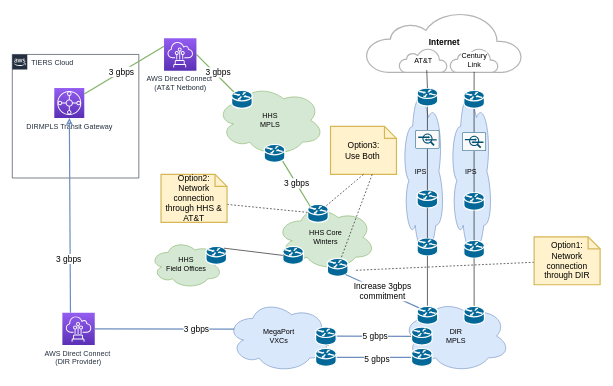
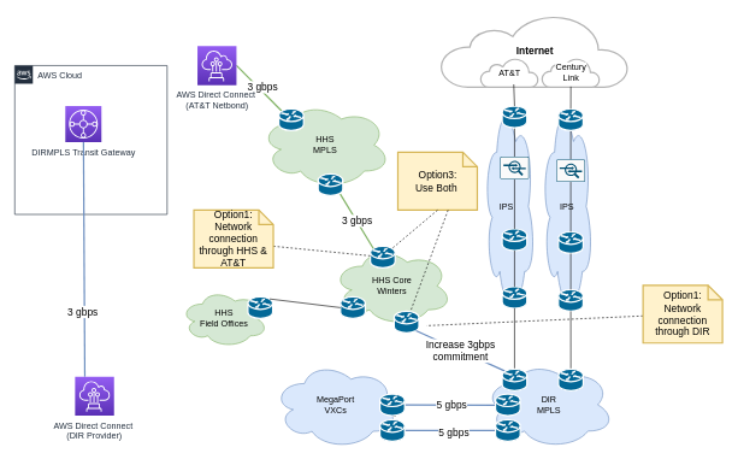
  <mxCell id="0" />
  <mxCell id="1" parent="0" />
  <mxCell id="2" value="&lt;b&gt;&lt;font style=&quot;font-size: 14px;&quot;&gt;Internet&lt;/font&gt;&lt;/b&gt;" style="html=1;verticalLabelPosition=middle;align=center;labelBackgroundColor=#ffffff;verticalAlign=middle;strokeWidth=2;strokeColor=#B3B3B3;shadow=0;dashed=0;shape=mxgraph.ios7.icons.cloud;labelPosition=center;" parent="1" vertex="1"><mxGeometry x="610" y="20" width="260" height="100" as="geometry" /></mxCell>
- <mxCell id="3" value="TIERS Cloud" style="points=[[0,0],[0.25,0],[0.5,0],[0.75,0],[1,0],[1,0.25],[1,0.5],[1,0.75],[1,1],[0.75,1],[0.5,1],[0.25,1],[0,1],[0,0.75],[0,0.5],[0,0.25]];outlineConnect=0;gradientColor=none;html=1;whiteSpace=wrap;fontSize=12;fontStyle=0;container=1;pointerEvents=0;collapsible=0;recursiveResize=0;shape=mxgraph.aws4.group;grIcon=mxgraph.aws4.group_aws_cloud_alt;strokeColor=#232F3E;fillColor=none;verticalAlign=top;align=left;spacingLeft=30;fontColor=#232F3E;dashed=0;" parent="1" vertex="1"><mxGeometry x="20" y="90" width="210.96" height="206" as="geometry" /></mxCell>
+ <mxCell id="3" value="AWS Cloud" style="points=[[0,0],[0.25,0],[0.5,0],[0.75,0],[1,0],[1,0.25],[1,0.5],[1,0.75],[1,1],[0.75,1],[0.5,1],[0.25,1],[0,1],[0,0.75],[0,0.5],[0,0.25]];outlineConnect=0;gradientColor=none;html=1;whiteSpace=wrap;fontSize=12;fontStyle=0;container=1;pointerEvents=0;collapsible=0;recursiveResize=0;shape=mxgraph.aws4.group;grIcon=mxgraph.aws4.group_aws_cloud_alt;strokeColor=#232F3E;fillColor=none;verticalAlign=top;align=left;spacingLeft=30;fontColor=#232F3E;dashed=0;" parent="1" vertex="1"><mxGeometry x="20" y="90" width="210.96" height="206" as="geometry" /></mxCell>
  <mxCell id="4" value="DIRMPLS Transit Gateway" style="sketch=0;points=[[0,0,0],[0.25,0,0],[0.5,0,0],[0.75,0,0],[1,0,0],[0,1,0],[0.25,1,0],[0.5,1,0],[0.75,1,0],[1,1,0],[0,0.25,0],[0,0.5,0],[0,0.75,0],[1,0.25,0],[1,0.5,0],[1,0.75,0]];outlineConnect=0;fontColor=#232F3E;gradientColor=#945DF2;gradientDirection=north;fillColor=#5A30B5;strokeColor=#ffffff;dashed=0;verticalLabelPosition=bottom;verticalAlign=top;align=center;html=1;fontSize=12;fontStyle=0;aspect=fixed;shape=mxgraph.aws4.resourceIcon;resIcon=mxgraph.aws4.transit_gateway;" parent="3" vertex="1"><mxGeometry x="70" y="56" width="50" height="50" as="geometry" /></mxCell>
  <mxCell id="5" value="AT&amp;amp;T" style="html=1;verticalLabelPosition=middle;align=center;labelBackgroundColor=#ffffff;verticalAlign=middle;strokeWidth=2;strokeColor=#B3B3B3;shadow=0;dashed=0;shape=mxgraph.ios7.icons.cloud;labelPosition=center;" parent="1" vertex="1"><mxGeometry x="665" y="80" width="80" height="40" as="geometry" /></mxCell>
  <mxCell id="6" value="MegaPort&lt;br&gt;VXCs" style="ellipse;shape=cloud;whiteSpace=wrap;html=1;fillColor=#dae8fc;strokeColor=#6c8ebf;" parent="1" vertex="1"><mxGeometry x="378" y="500" width="172.5" height="120.16" as="geometry" /></mxCell>
- <mxCell id="7" style="edgeStyle=none;html=1;exitX=0;exitY=0.25;exitDx=0;exitDy=0;exitPerimeter=0;fontSize=14;endArrow=none;endFill=0;strokeWidth=2;fillColor=#d5e8d4;strokeColor=#82b366;" parent="1" source="69" target="4" edge="1"><mxGeometry relative="1" as="geometry"><mxPoint x="280" y="91" as="sourcePoint" /></mxGeometry></mxCell>
- <mxCell id="8" value="3 gbps" style="edgeLabel;html=1;align=center;verticalAlign=middle;resizable=0;points=[];fontSize=14;" parent="7" vertex="1" connectable="0"><mxGeometry x="-0.536" y="3" relative="1" as="geometry"><mxPoint x="-42" y="21" as="offset" /></mxGeometry></mxCell>
  <mxCell id="9" value="IPS" style="ellipse;shape=cloud;whiteSpace=wrap;html=1;fillColor=#dae8fc;strokeColor=#6c8ebf;container=1;spacingTop=0;spacingLeft=-8;" parent="1" vertex="1"><mxGeometry x="670.003" y="135" width="70" height="300" as="geometry" /></mxCell>
  <mxCell id="10" value="" style="group" parent="9" vertex="1" connectable="0"><mxGeometry x="22.17" y="11" width="50" height="280" as="geometry" /></mxCell>
  <mxCell id="11" value="" style="shape=mxgraph.cisco.routers.router;html=1;pointerEvents=1;dashed=0;fillColor=#036897;strokeColor=#ffffff;strokeWidth=2;verticalLabelPosition=bottom;verticalAlign=top;align=center;outlineConnect=0;container=0;" parent="10" vertex="1"><mxGeometry x="2.738" y="250" width="34.339" height="30" as="geometry" /></mxCell>
  <mxCell id="12" value="" style="html=1;endArrow=none;endFill=0;" parent="10" source="13" edge="1"><mxGeometry relative="1" as="geometry"><mxPoint x="19.91" y="70" as="targetPoint" /></mxGeometry></mxCell>
  <mxCell id="13" value="" style="shape=mxgraph.cisco.routers.router;html=1;pointerEvents=1;dashed=0;fillColor=#036897;strokeColor=#ffffff;strokeWidth=2;verticalLabelPosition=bottom;verticalAlign=top;align=center;outlineConnect=0;container=0;" parent="10" vertex="1"><mxGeometry x="2.738" width="34.339" height="30" as="geometry" /></mxCell>
  <mxCell id="14" value="" style="shape=mxgraph.cisco.routers.router;html=1;pointerEvents=1;dashed=0;fillColor=#036897;strokeColor=#ffffff;strokeWidth=2;verticalLabelPosition=bottom;verticalAlign=top;align=center;outlineConnect=0;container=0;" parent="10" vertex="1"><mxGeometry x="2.738" y="170" width="34.339" height="30" as="geometry" /></mxCell>
  <mxCell id="15" style="edgeStyle=none;html=1;exitX=0.5;exitY=1;exitDx=0;exitDy=0;exitPerimeter=0;endArrow=none;endFill=0;" parent="10" target="14" edge="1"><mxGeometry relative="1" as="geometry"><mxPoint x="19.911" y="101.111" as="sourcePoint" /></mxGeometry></mxCell>
  <mxCell id="16" style="edgeStyle=none;html=1;exitX=0.5;exitY=1;exitDx=0;exitDy=0;exitPerimeter=0;endArrow=none;endFill=0;" parent="10" source="14" target="11" edge="1"><mxGeometry relative="1" as="geometry" /></mxCell>
  <mxCell id="17" value="" style="sketch=0;points=[[0.015,0.015,0],[0.985,0.015,0],[0.985,0.985,0],[0.015,0.985,0],[0.25,0,0],[0.5,0,0],[0.75,0,0],[1,0.25,0],[1,0.5,0],[1,0.75,0],[0.75,1,0],[0.5,1,0],[0.25,1,0],[0,0.75,0],[0,0.5,0],[0,0.25,0]];verticalLabelPosition=bottom;html=1;verticalAlign=top;aspect=fixed;align=center;pointerEvents=1;shape=mxgraph.cisco19.rect;prIcon=ips_ids;fillColor=#FAFAFA;strokeColor=#005073;container=0;" parent="10" vertex="1"><mxGeometry y="70" width="39.822" height="31.111" as="geometry" /></mxCell>
- <mxCell id="18" style="edgeStyle=none;html=1;entryX=0.07;entryY=0.4;entryDx=0;entryDy=0;entryPerimeter=0;endArrow=none;endFill=0;fillColor=#dae8fc;strokeColor=#6c8ebf;strokeWidth=2;" parent="1" source="68" target="6" edge="1"><mxGeometry relative="1" as="geometry" /></mxCell>
- <mxCell id="19" value="3 gbps" style="edgeLabel;html=1;align=center;verticalAlign=middle;resizable=0;points=[];fontSize=14;" parent="18" vertex="1" connectable="0"><mxGeometry x="0.449" y="-1" relative="1" as="geometry"><mxPoint as="offset" /></mxGeometry></mxCell>
- <mxCell id="20" style="edgeStyle=none;html=1;fontSize=14;endArrow=classic;endFill=0;exitX=0.25;exitY=0;exitDx=0;exitDy=0;exitPerimeter=0;fillColor=#dae8fc;strokeColor=#6c8ebf;strokeWidth=2;" parent="1" source="68" target="4" edge="1"><mxGeometry relative="1" as="geometry" /></mxCell>
+ <mxCell id="20" style="edgeStyle=none;html=1;fontSize=14;endArrow=none;endFill=0;exitX=0.25;exitY=0;exitDx=0;exitDy=0;exitPerimeter=0;fillColor=#dae8fc;strokeColor=#6c8ebf;strokeWidth=2;" parent="1" source="68" target="4" edge="1"><mxGeometry relative="1" as="geometry" /></mxCell>
  <mxCell id="21" value="3 gbps" style="edgeLabel;html=1;align=center;verticalAlign=middle;resizable=0;points=[];fontSize=14;" parent="20" vertex="1" connectable="0"><mxGeometry x="-0.448" y="3" relative="1" as="geometry"><mxPoint as="offset" /></mxGeometry></mxCell>
  <mxCell id="22" value="IPS" style="ellipse;shape=cloud;whiteSpace=wrap;html=1;fillColor=#dae8fc;strokeColor=#6c8ebf;container=1;" parent="1" vertex="1"><mxGeometry x="750.003" y="135" width="70" height="300" as="geometry" /></mxCell>
  <mxCell id="23" value="" style="group;spacingLeft=0;" parent="22" vertex="1" connectable="0"><mxGeometry x="20" y="15" width="50" height="280" as="geometry" /></mxCell>
  <mxCell id="24" value="" style="shape=mxgraph.cisco.routers.router;html=1;pointerEvents=1;dashed=0;fillColor=#036897;strokeColor=#ffffff;strokeWidth=2;verticalLabelPosition=bottom;verticalAlign=top;align=center;outlineConnect=0;container=0;" parent="23" vertex="1"><mxGeometry x="2.738" y="250" width="34.339" height="30" as="geometry" /></mxCell>
  <mxCell id="25" value="" style="html=1;endArrow=none;endFill=0;" parent="23" source="26" edge="1"><mxGeometry relative="1" as="geometry"><mxPoint x="19.91" y="70" as="targetPoint" /></mxGeometry></mxCell>
  <mxCell id="26" value="" style="shape=mxgraph.cisco.routers.router;html=1;pointerEvents=1;dashed=0;fillColor=#036897;strokeColor=#ffffff;strokeWidth=2;verticalLabelPosition=bottom;verticalAlign=top;align=center;outlineConnect=0;container=0;" parent="23" vertex="1"><mxGeometry x="2.738" width="34.339" height="30" as="geometry" /></mxCell>
  <mxCell id="27" value="" style="shape=mxgraph.cisco.routers.router;html=1;pointerEvents=1;dashed=0;fillColor=#036897;strokeColor=#ffffff;strokeWidth=2;verticalLabelPosition=bottom;verticalAlign=top;align=center;outlineConnect=0;container=0;" parent="23" vertex="1"><mxGeometry x="2.738" y="170" width="34.339" height="30" as="geometry" /></mxCell>
  <mxCell id="28" style="edgeStyle=none;html=1;exitX=0.5;exitY=1;exitDx=0;exitDy=0;exitPerimeter=0;endArrow=none;endFill=0;" parent="23" target="27" edge="1"><mxGeometry relative="1" as="geometry"><mxPoint x="19.911" y="101.111" as="sourcePoint" /></mxGeometry></mxCell>
  <mxCell id="29" style="edgeStyle=none;html=1;exitX=0.5;exitY=1;exitDx=0;exitDy=0;exitPerimeter=0;endArrow=none;endFill=0;" parent="23" source="27" target="24" edge="1"><mxGeometry relative="1" as="geometry" /></mxCell>
  <mxCell id="30" value="" style="sketch=0;points=[[0.015,0.015,0],[0.985,0.015,0],[0.985,0.985,0],[0.015,0.985,0],[0.25,0,0],[0.5,0,0],[0.75,0,0],[1,0.25,0],[1,0.5,0],[1,0.75,0],[0.75,1,0],[0.5,1,0],[0.25,1,0],[0,0.75,0],[0,0.5,0],[0,0.25,0]];verticalLabelPosition=bottom;html=1;verticalAlign=top;aspect=fixed;align=center;pointerEvents=1;shape=mxgraph.cisco19.rect;prIcon=ips_ids;fillColor=#FAFAFA;strokeColor=#005073;container=0;" parent="23" vertex="1"><mxGeometry y="70" width="39.822" height="31.111" as="geometry" /></mxCell>
  <mxCell id="31" value="Century&lt;br&gt;Link" style="html=1;verticalLabelPosition=middle;align=center;labelBackgroundColor=#ffffff;verticalAlign=middle;strokeWidth=2;strokeColor=#B3B3B3;shadow=0;dashed=0;shape=mxgraph.ios7.icons.cloud;labelPosition=center;" parent="1" vertex="1"><mxGeometry x="750" y="80" width="80" height="40" as="geometry" /></mxCell>
  <mxCell id="32" style="edgeStyle=none;html=1;exitX=0.5;exitY=0;exitDx=0;exitDy=0;exitPerimeter=0;entryX=0.5;entryY=1;entryDx=0;entryDy=0;entryPerimeter=0;endArrow=none;endFill=0;" parent="1" source="59" target="24" edge="1"><mxGeometry relative="1" as="geometry" /></mxCell>
  <mxCell id="33" style="edgeStyle=none;html=1;exitX=1;exitY=0.5;exitDx=0;exitDy=0;exitPerimeter=0;endArrow=none;endFill=0;startArrow=none;strokeWidth=2;fillColor=#dae8fc;strokeColor=#6c8ebf;" parent="1" source="63" target="56" edge="1"><mxGeometry relative="1" as="geometry"><mxPoint x="560" y="595" as="sourcePoint" /></mxGeometry></mxCell>
  <mxCell id="34" value="5 gbps" style="edgeLabel;html=1;align=center;verticalAlign=middle;resizable=0;points=[];fontSize=14;" parent="33" vertex="1" connectable="0"><mxGeometry x="0.289" y="-2" relative="1" as="geometry"><mxPoint x="-14" as="offset" /></mxGeometry></mxCell>
  <mxCell id="35" value="5 gbps" style="edgeStyle=none;html=1;exitX=1;exitY=0.5;exitDx=0;exitDy=0;exitPerimeter=0;entryX=0.111;entryY=0.504;entryDx=0;entryDy=0;entryPerimeter=0;endArrow=none;endFill=0;fontSize=14;fillColor=#dae8fc;strokeColor=#6c8ebf;strokeWidth=2;" parent="1" edge="1"><mxGeometry relative="1" as="geometry"><mxPoint x="560" y="559.5" as="sourcePoint" /><mxPoint x="689.947" y="559.984" as="targetPoint" /></mxGeometry></mxCell>
  <mxCell id="36" style="edgeStyle=none;html=1;exitX=0.5;exitY=1;exitDx=0;exitDy=0;exitPerimeter=0;fontSize=14;endArrow=none;endFill=0;" parent="1" source="37" target="6" edge="1"><mxGeometry relative="1" as="geometry" /></mxCell>
  <mxCell id="37" value="" style="shape=mxgraph.cisco.routers.router;html=1;pointerEvents=1;dashed=0;fillColor=#036897;strokeColor=#ffffff;strokeWidth=2;verticalLabelPosition=bottom;verticalAlign=top;align=center;outlineConnect=0;container=0;" parent="1" vertex="1"><mxGeometry x="525.661" y="544.5" width="34.339" height="30" as="geometry" /></mxCell>
  <mxCell id="38" style="edgeStyle=none;html=1;exitX=0.12;exitY=0.1;exitDx=0;exitDy=0;exitPerimeter=0;fontSize=14;endArrow=none;endFill=0;entryX=1;entryY=0.5;entryDx=0;entryDy=0;entryPerimeter=0;fillColor=#d5e8d4;strokeColor=#82b366;strokeWidth=2;" parent="1" source="67" target="69" edge="1"><mxGeometry relative="1" as="geometry"><mxPoint x="340" y="110" as="targetPoint" /></mxGeometry></mxCell>
  <mxCell id="39" value="3 gbps" style="edgeLabel;html=1;align=center;verticalAlign=middle;resizable=0;points=[];fontSize=14;" parent="38" vertex="1" connectable="0"><mxGeometry x="0.467" y="-3" relative="1" as="geometry"><mxPoint x="16" y="15" as="offset" /></mxGeometry></mxCell>
  <mxCell id="40" value="" style="group" parent="1" vertex="1" connectable="0"><mxGeometry x="460.33" y="340" width="165" height="120" as="geometry" /></mxCell>
  <mxCell id="41" value="HHS Core&lt;br&gt;Winters" style="ellipse;shape=cloud;whiteSpace=wrap;html=1;fillColor=#d5e8d4;strokeColor=#82b366;" parent="40" vertex="1"><mxGeometry width="165" height="110" as="geometry" /></mxCell>
  <mxCell id="42" value="" style="shape=mxgraph.cisco.routers.router;html=1;pointerEvents=1;dashed=0;fillColor=#036897;strokeColor=#ffffff;strokeWidth=2;verticalLabelPosition=bottom;verticalAlign=top;align=center;outlineConnect=0;container=0;" parent="40" vertex="1"><mxGeometry x="85.001" y="90" width="34.339" height="30" as="geometry" /></mxCell>
  <mxCell id="43" value="" style="shape=mxgraph.cisco.routers.router;html=1;pointerEvents=1;dashed=0;fillColor=#036897;strokeColor=#ffffff;strokeWidth=2;verticalLabelPosition=bottom;verticalAlign=top;align=center;outlineConnect=0;container=0;" parent="40" vertex="1"><mxGeometry x="52.081" width="34.339" height="30" as="geometry" /></mxCell>
  <mxCell id="44" value="" style="shape=mxgraph.cisco.routers.router;html=1;pointerEvents=1;dashed=0;fillColor=#036897;strokeColor=#ffffff;strokeWidth=2;verticalLabelPosition=bottom;verticalAlign=top;align=center;outlineConnect=0;container=0;" parent="40" vertex="1"><mxGeometry x="10.661" y="70" width="34.339" height="30" as="geometry" /></mxCell>
  <mxCell id="45" value="" style="group" parent="1" vertex="1" connectable="0"><mxGeometry x="300" y="400" width="120.0" height="80" as="geometry" /></mxCell>
  <mxCell id="46" value="" style="group" parent="45" vertex="1" connectable="0"><mxGeometry x="-50" width="127.17" height="80" as="geometry" /></mxCell>
  <mxCell id="47" value="HHS&lt;br&gt;Field Offices" style="ellipse;shape=cloud;whiteSpace=wrap;html=1;fillColor=#d5e8d4;strokeColor=#82b366;" parent="46" vertex="1"><mxGeometry width="120" height="80" as="geometry" /></mxCell>
  <mxCell id="48" value="" style="shape=mxgraph.cisco.routers.router;html=1;pointerEvents=1;dashed=0;fillColor=#036897;strokeColor=#ffffff;strokeWidth=2;verticalLabelPosition=bottom;verticalAlign=top;align=center;outlineConnect=0;container=0;" parent="46" vertex="1"><mxGeometry x="92.831" y="10" width="34.339" height="30" as="geometry" /></mxCell>
  <mxCell id="49" style="edgeStyle=none;html=1;entryX=0.5;entryY=1;entryDx=0;entryDy=0;entryPerimeter=0;endArrow=none;endFill=0;" parent="1" source="58" target="11" edge="1"><mxGeometry relative="1" as="geometry" /></mxCell>
  <mxCell id="50" style="edgeStyle=none;html=1;exitX=0.5;exitY=0;exitDx=0;exitDy=0;exitPerimeter=0;entryX=0.5;entryY=0.975;entryDx=0;entryDy=0;entryPerimeter=0;endArrow=none;endFill=0;" parent="1" source="26" target="31" edge="1"><mxGeometry relative="1" as="geometry" /></mxCell>
  <mxCell id="51" style="edgeStyle=none;html=1;exitX=0.5;exitY=0;exitDx=0;exitDy=0;exitPerimeter=0;entryX=0.575;entryY=0.9;entryDx=0;entryDy=0;entryPerimeter=0;endArrow=none;endFill=0;" parent="1" source="13" target="5" edge="1"><mxGeometry relative="1" as="geometry" /></mxCell>
  <mxCell id="52" value="Increase 3gbps&lt;br&gt;commitment" style="edgeStyle=none;html=1;exitX=0.12;exitY=0.1;exitDx=0;exitDy=0;exitPerimeter=0;entryX=0.88;entryY=0.9;entryDx=0;entryDy=0;entryPerimeter=0;fontSize=14;endArrow=none;endFill=0;fillColor=#dae8fc;strokeColor=#6c8ebf;strokeWidth=2;" parent="1" source="58" target="42" edge="1"><mxGeometry relative="1" as="geometry" /></mxCell>
  <mxCell id="53" value="3 gbps" style="edgeStyle=none;html=1;exitX=0.12;exitY=0.1;exitDx=0;exitDy=0;exitPerimeter=0;entryX=0.88;entryY=0.9;entryDx=0;entryDy=0;entryPerimeter=0;fontSize=14;endArrow=none;endFill=0;fillColor=#d5e8d4;strokeColor=#82b366;strokeWidth=2;" parent="1" source="43" target="66" edge="1"><mxGeometry relative="1" as="geometry" /></mxCell>
  <mxCell id="54" style="edgeStyle=none;html=1;exitX=0;exitY=0.5;exitDx=0;exitDy=0;exitPerimeter=0;entryX=0.88;entryY=0.1;entryDx=0;entryDy=0;entryPerimeter=0;fontSize=14;endArrow=none;endFill=0;" parent="1" source="44" target="48" edge="1"><mxGeometry relative="1" as="geometry" /></mxCell>
  <mxCell id="55" value="DIR&lt;br style=&quot;border-color: var(--border-color);&quot;&gt;MPLS" style="ellipse;shape=cloud;whiteSpace=wrap;html=1;fillColor=#dae8fc;strokeColor=#6c8ebf;" parent="1" vertex="1"><mxGeometry x="670" y="499" width="179.7" height="121" as="geometry" /></mxCell>
  <mxCell id="56" value="" style="shape=mxgraph.cisco.routers.router;html=1;pointerEvents=1;dashed=0;fillColor=#036897;strokeColor=#ffffff;strokeWidth=2;verticalLabelPosition=bottom;verticalAlign=top;align=center;outlineConnect=0;container=0;" parent="1" vertex="1"><mxGeometry x="685.661" y="580" width="34.339" height="30" as="geometry" /></mxCell>
  <mxCell id="57" value="" style="shape=mxgraph.cisco.routers.router;html=1;pointerEvents=1;dashed=0;fillColor=#036897;strokeColor=#ffffff;strokeWidth=2;verticalLabelPosition=bottom;verticalAlign=top;align=center;outlineConnect=0;container=0;" parent="1" vertex="1"><mxGeometry x="685.661" y="544.5" width="34.339" height="30" as="geometry" /></mxCell>
  <mxCell id="58" value="" style="shape=mxgraph.cisco.routers.router;html=1;pointerEvents=1;dashed=0;fillColor=#036897;strokeColor=#ffffff;strokeWidth=2;verticalLabelPosition=bottom;verticalAlign=top;align=center;outlineConnect=0;container=0;" parent="1" vertex="1"><mxGeometry x="694.911" y="510" width="34.339" height="30" as="geometry" /></mxCell>
  <mxCell id="59" value="" style="shape=mxgraph.cisco.routers.router;html=1;pointerEvents=1;dashed=0;fillColor=#036897;strokeColor=#ffffff;strokeWidth=2;verticalLabelPosition=bottom;verticalAlign=top;align=center;outlineConnect=0;container=0;" parent="1" vertex="1"><mxGeometry x="772.831" y="510" width="34.339" height="30" as="geometry" /></mxCell>
  <mxCell id="60" style="edgeStyle=none;html=1;fontSize=14;endArrow=none;endFill=0;dashed=1;" parent="1" source="61" edge="1"><mxGeometry relative="1" as="geometry"><mxPoint x="590" y="450" as="targetPoint" /></mxGeometry></mxCell>
  <mxCell id="61" value="Option1: Network connection through DIR" style="shape=note;strokeWidth=2;fontSize=14;size=20;whiteSpace=wrap;html=1;fillColor=#fff2cc;strokeColor=#d6b656;" parent="1" vertex="1"><mxGeometry x="890" y="394" width="110.0" height="80" as="geometry" /></mxCell>
  <mxCell id="62" value="" style="edgeStyle=none;html=1;exitX=1;exitY=0.5;exitDx=0;exitDy=0;exitPerimeter=0;endArrow=none;endFill=0;" parent="1" target="63" edge="1"><mxGeometry relative="1" as="geometry"><mxPoint x="560" y="595" as="sourcePoint" /><mxPoint x="685.661" y="595" as="targetPoint" /></mxGeometry></mxCell>
  <mxCell id="63" value="" style="shape=mxgraph.cisco.routers.router;html=1;pointerEvents=1;dashed=0;fillColor=#036897;strokeColor=#ffffff;strokeWidth=2;verticalLabelPosition=bottom;verticalAlign=top;align=center;outlineConnect=0;container=0;" parent="1" vertex="1"><mxGeometry x="525.661" y="580" width="34.339" height="30" as="geometry" /></mxCell>
  <mxCell id="64" value="" style="group" parent="1" vertex="1" connectable="0"><mxGeometry x="360" y="140" width="180" height="130" as="geometry" /></mxCell>
  <mxCell id="65" value="HHS&lt;br style=&quot;border-color: var(--border-color);&quot;&gt;MPLS" style="ellipse;shape=cloud;whiteSpace=wrap;html=1;fillColor=#d5e8d4;strokeColor=#82b366;" parent="64" vertex="1"><mxGeometry width="180" height="120" as="geometry" /></mxCell>
  <mxCell id="66" value="" style="shape=mxgraph.cisco.routers.router;html=1;pointerEvents=1;dashed=0;fillColor=#036897;strokeColor=#ffffff;strokeWidth=2;verticalLabelPosition=bottom;verticalAlign=top;align=center;outlineConnect=0;container=0;" parent="64" vertex="1"><mxGeometry x="80.001" y="100" width="34.339" height="30" as="geometry" /></mxCell>
  <mxCell id="67" value="" style="shape=mxgraph.cisco.routers.router;html=1;pointerEvents=1;dashed=0;fillColor=#036897;strokeColor=#ffffff;strokeWidth=2;verticalLabelPosition=bottom;verticalAlign=top;align=center;outlineConnect=0;container=0;" parent="64" vertex="1"><mxGeometry x="25.661" y="10" width="34.339" height="30" as="geometry" /></mxCell>
  <mxCell id="68" value="AWS Direct Connect&amp;nbsp;&lt;br&gt;(DIR Provider)" style="sketch=0;points=[[0,0,0],[0.25,0,0],[0.5,0,0],[0.75,0,0],[1,0,0],[0,1,0],[0.25,1,0],[0.5,1,0],[0.75,1,0],[1,1,0],[0,0.25,0],[0,0.5,0],[0,0.75,0],[1,0.25,0],[1,0.5,0],[1,0.75,0]];outlineConnect=0;fontColor=#232F3E;gradientColor=#945DF2;gradientDirection=north;fillColor=#5A30B5;strokeColor=#ffffff;dashed=0;verticalLabelPosition=bottom;verticalAlign=top;align=center;html=1;fontSize=12;fontStyle=0;aspect=fixed;shape=mxgraph.aws4.resourceIcon;resIcon=mxgraph.aws4.direct_connect;" parent="1" vertex="1"><mxGeometry x="103.48" y="520.5" width="54" height="54" as="geometry" /></mxCell>
  <mxCell id="69" value="AWS Direct Connect&amp;nbsp;&lt;br&gt;(AT&amp;amp;T Netbond)" style="sketch=0;points=[[0,0,0],[0.25,0,0],[0.5,0,0],[0.75,0,0],[1,0,0],[0,1,0],[0.25,1,0],[0.5,1,0],[0.75,1,0],[1,1,0],[0,0.25,0],[0,0.5,0],[0,0.75,0],[1,0.25,0],[1,0.5,0],[1,0.75,0]];outlineConnect=0;fontColor=#232F3E;gradientColor=#945DF2;gradientDirection=north;fillColor=#5A30B5;strokeColor=#ffffff;dashed=0;verticalLabelPosition=bottom;verticalAlign=top;align=center;html=1;fontSize=12;fontStyle=0;aspect=fixed;shape=mxgraph.aws4.resourceIcon;resIcon=mxgraph.aws4.direct_connect;" parent="1" vertex="1"><mxGeometry x="273" y="63" width="54" height="54" as="geometry" /></mxCell>
  <mxCell id="70" style="edgeStyle=none;html=1;exitX=0;exitY=0;exitDx=110.0;exitDy=50;exitPerimeter=0;strokeWidth=1;fontSize=14;endArrow=none;endFill=0;dashed=1;" parent="1" source="71" target="43" edge="1"><mxGeometry relative="1" as="geometry"><mxPoint x="490" y="320" as="targetPoint" /></mxGeometry></mxCell>
- <mxCell id="71" value="Option2: Network connection through HHS &amp;amp; AT&amp;amp;T" style="shape=note;strokeWidth=2;fontSize=14;size=20;whiteSpace=wrap;html=1;fillColor=#fff2cc;strokeColor=#d6b656;" parent="1" vertex="1"><mxGeometry x="268" y="290" width="110.0" height="80" as="geometry" /></mxCell>
+ <mxCell id="71" value="Option1: Network connection through HHS &amp;amp; AT&amp;amp;T" style="shape=note;strokeWidth=2;fontSize=14;size=20;whiteSpace=wrap;html=1;fillColor=#fff2cc;strokeColor=#d6b656;" parent="1" vertex="1"><mxGeometry x="268" y="290" width="110.0" height="80" as="geometry" /></mxCell>
  <mxCell id="72" value="Option3: &lt;br&gt;Use Both&amp;nbsp;" style="shape=note;strokeWidth=2;fontSize=14;size=20;whiteSpace=wrap;html=1;fillColor=#fff2cc;strokeColor=#d6b656;" parent="1" vertex="1"><mxGeometry x="550.5" y="210" width="110.0" height="80" as="geometry" /></mxCell>
  <mxCell id="73" style="edgeStyle=none;html=1;exitX=0.5;exitY=1;exitDx=0;exitDy=0;exitPerimeter=0;strokeWidth=1;fontSize=14;endArrow=none;endFill=0;dashed=1;entryX=0.88;entryY=0.1;entryDx=0;entryDy=0;entryPerimeter=0;" parent="1" source="72" target="43" edge="1"><mxGeometry relative="1" as="geometry"><mxPoint x="522.411" y="363.301" as="targetPoint" /><mxPoint x="388" y="350" as="sourcePoint" /></mxGeometry></mxCell>
  <mxCell id="74" style="edgeStyle=none;html=1;strokeWidth=1;fontSize=14;endArrow=none;endFill=0;dashed=1;" parent="1" target="42" edge="1"><mxGeometry relative="1" as="geometry"><mxPoint x="552.629" y="353" as="targetPoint" /><mxPoint x="620" y="290" as="sourcePoint" /></mxGeometry></mxCell>
